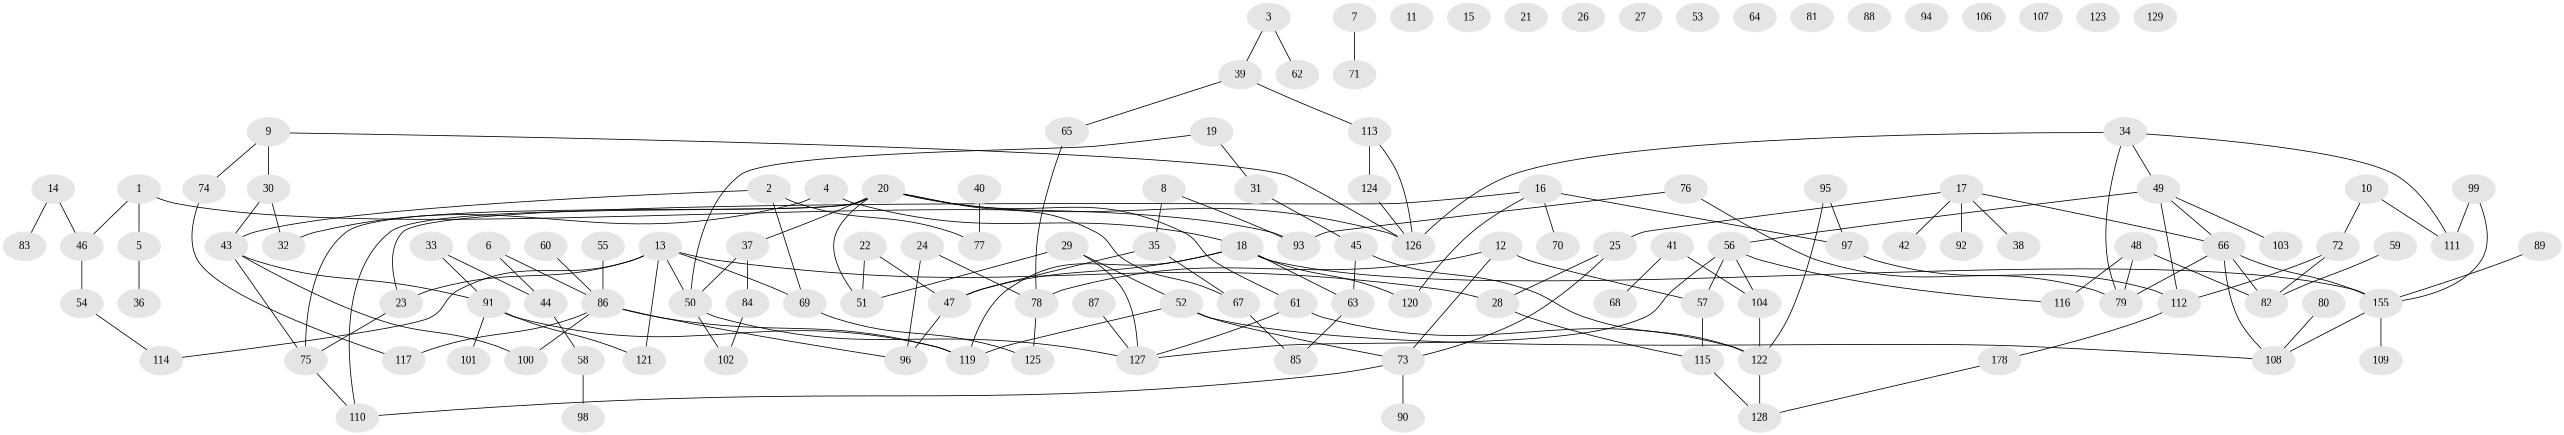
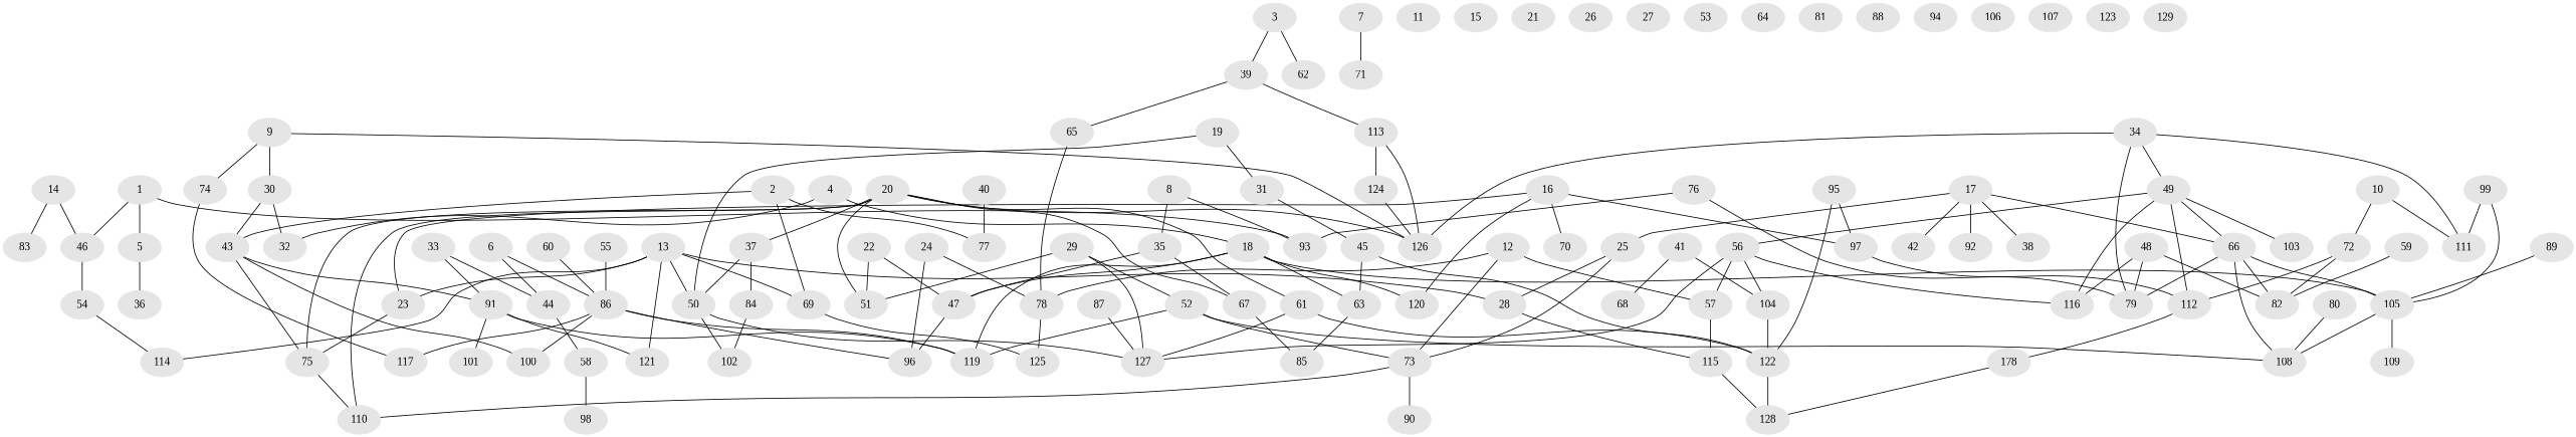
  graph {
    fontname="Liberation Serif"
    node [color=gray90 fontname="Liberation Serif" style=filled]
    edge [fontname="Liberation Serif"]
    1
    5
    46
    93
    36
    8
    35
    54
    2
    43
    69
    77
    75
    91
    100
    125
    3
    39
    62
    65
    113
    4
    18
    32
    120
    47
    63
-   105 [label=155]
+   105
    119
    6
    44
    86
    58
    96
    117
    7
    71
    67
    9
    30
    74
    126
    10
    72
    111
    82
    112
    11
    12
    57
    73
    78
    115
    110
    90
    13
    23
    28
    50
    114
    121
    127
    102
    14
    83
    15
    16
    70
    97
    17
    25
    38
    42
    66
    92
    79
    108
    85
    109
    19
    31
    45
    20
    37
    51
    61
    84
    122
    21
    22
    24
    26
    27
    128
    29
    52
    33
    101
    34
    49
    116
    56
    103
    124
    40
    41
    68
    104
    98
    48
    n111 [label=178]
    53
    55
    59
    60
    64
    76
    80
    81
    87
    88
    89
    94
    95
    99
    106
    107
    123
    129
    1 -- 5
    1 -- 46
    1 -- 93
    5 -- 36
    46 -- 54
    8 -- 93
    8 -- 35
    35 -- 47
    35 -- 67
    54 -- 114
    2 -- 43
    2 -- 69
    2 -- 77
    43 -- 75
    43 -- 91
    43 -- 100
    69 -- 125
    75 -- 110
    91 -- 119
    91 -- 121
    91 -- 101
    3 -- 39
    3 -- 62
    39 -- 65
    39 -- 113
    65 -- 78
    113 -- 126
    113 -- 124
    4 -- 18
    4 -- 32
    18 -- 120
    18 -- 47
    18 -- 63
    18 -- 105
    18 -- 119
    47 -- 96
    63 -- 85
    105 -- 108
    105 -- 109
    6 -- 44
    6 -- 86
    44 -- 58
    86 -- 100
    86 -- 119
    86 -- 96
    86 -- 117
    58 -- 98
    7 -- 71
    67 -- 85
    9 -- 30
    9 -- 74
    9 -- 126
    30 -- 43
    30 -- 32
    74 -- 117
    10 -- 72
    10 -- 111
    72 -- 82
    72 -- 112
    112 -- n111
    12 -- 57
    12 -- 73
    12 -- 78
    57 -- 115
    73 -- 110
    73 -- 90
    78 -- 125
    115 -- 128
    13 -- 69
    13 -- 23
    13 -- 28
    13 -- 50
    13 -- 114
    13 -- 121
    23 -- 75
    28 -- 115
    50 -- 127
    50 -- 102
    14 -- 46
    14 -- 83
    16 -- 120
    16 -- 23
    16 -- 70
    16 -- 97
    97 -- 112
    17 -- 25
    17 -- 38
    17 -- 42
    17 -- 66
    17 -- 92
    25 -- 73
    25 -- 28
    66 -- 105
    66 -- 82
    66 -- 79
    66 -- 108
    19 -- 50
    19 -- 31
    31 -- 45
    45 -- 63
    45 -- 122
    20 -- 75
    20 -- 67
    20 -- 126
    20 -- 110
    20 -- 37
    20 -- 51
    20 -- 61
    37 -- 50
    37 -- 84
    61 -- 127
    61 -- 122
    84 -- 102
    122 -- 128
    22 -- 47
    22 -- 51
    24 -- 96
    24 -- 78
    29 -- 127
    29 -- 51
    29 -- 52
    52 -- 119
    52 -- 73
    52 -- 108
    33 -- 91
    33 -- 44
    34 -- 126
    34 -- 111
    34 -- 79
    34 -- 49
    49 -- 112
    49 -- 66
+   49 -- 116
    49 -- 56
    49 -- 103
    56 -- 57
    56 -- 127
    56 -- 116
    56 -- 104
    124 -- 126
    40 -- 77
    41 -- 68
    41 -- 104
    104 -- 122
    48 -- 82
    48 -- 79
    48 -- 116
    n111 -- 128
    55 -- 86
    59 -- 82
    60 -- 86
    76 -- 93
    76 -- 79
    80 -- 108
    87 -- 127
    89 -- 105
    95 -- 97
    95 -- 122
    99 -- 105
    99 -- 111
  }
